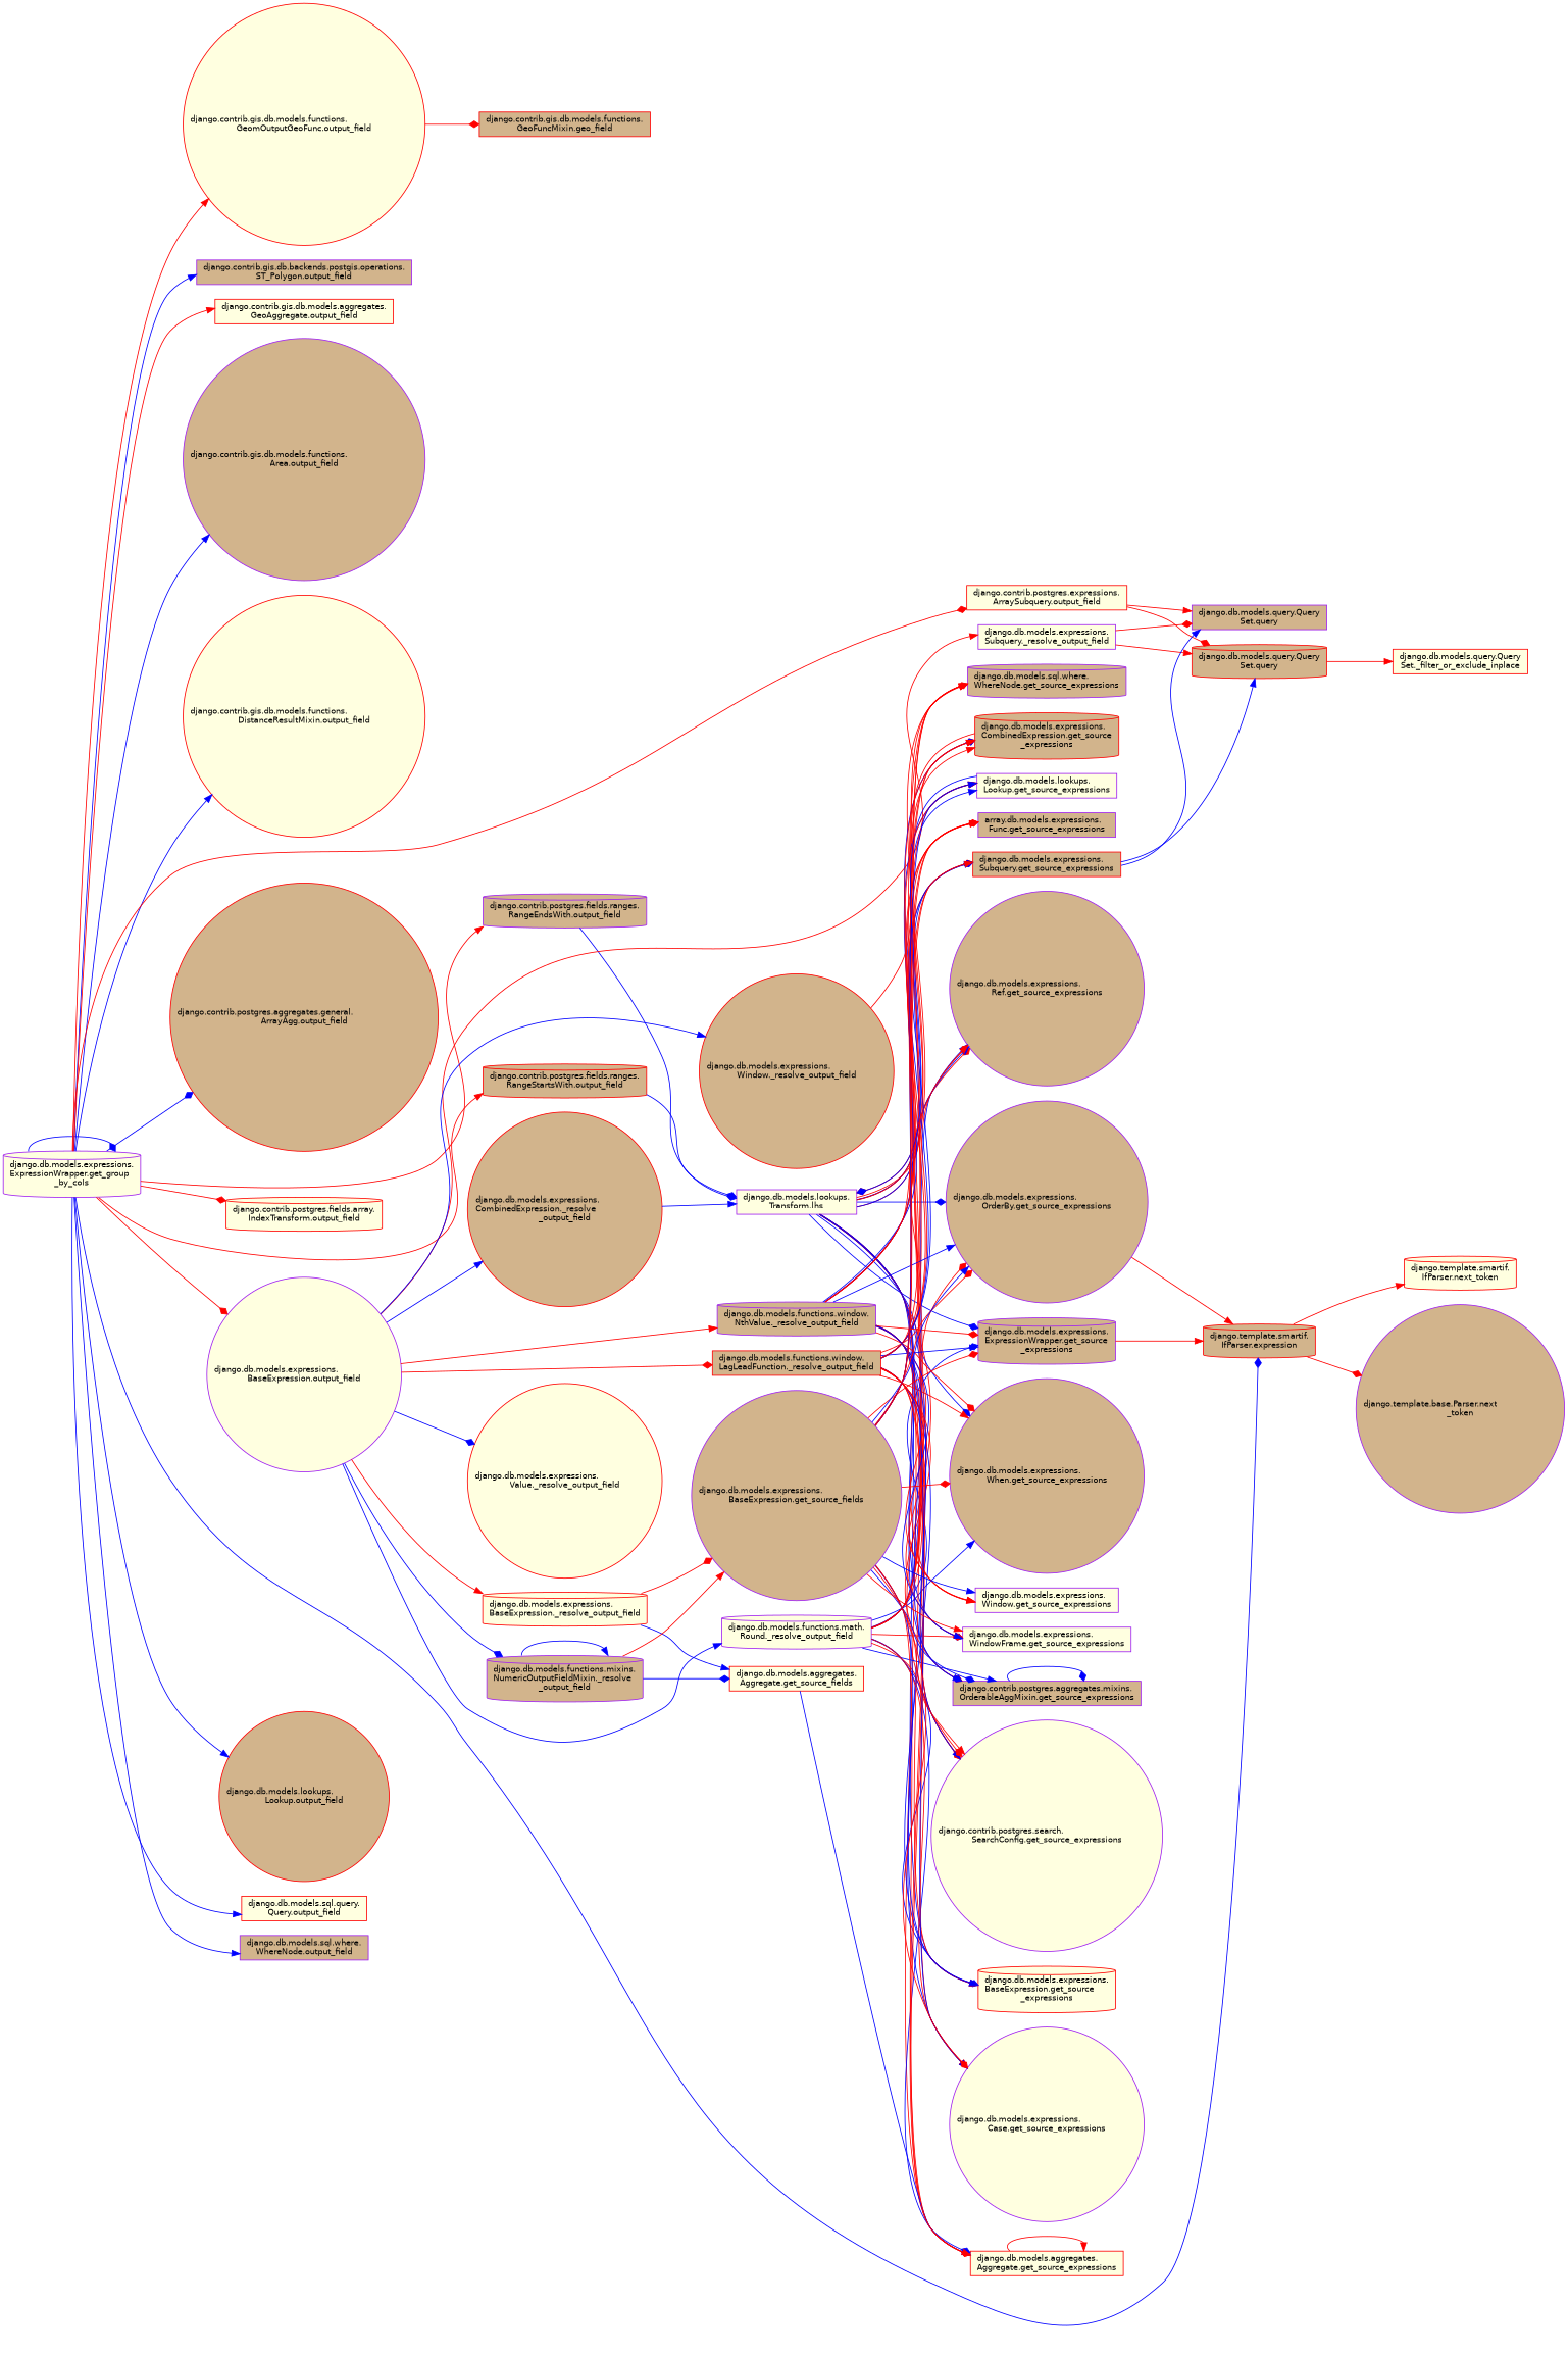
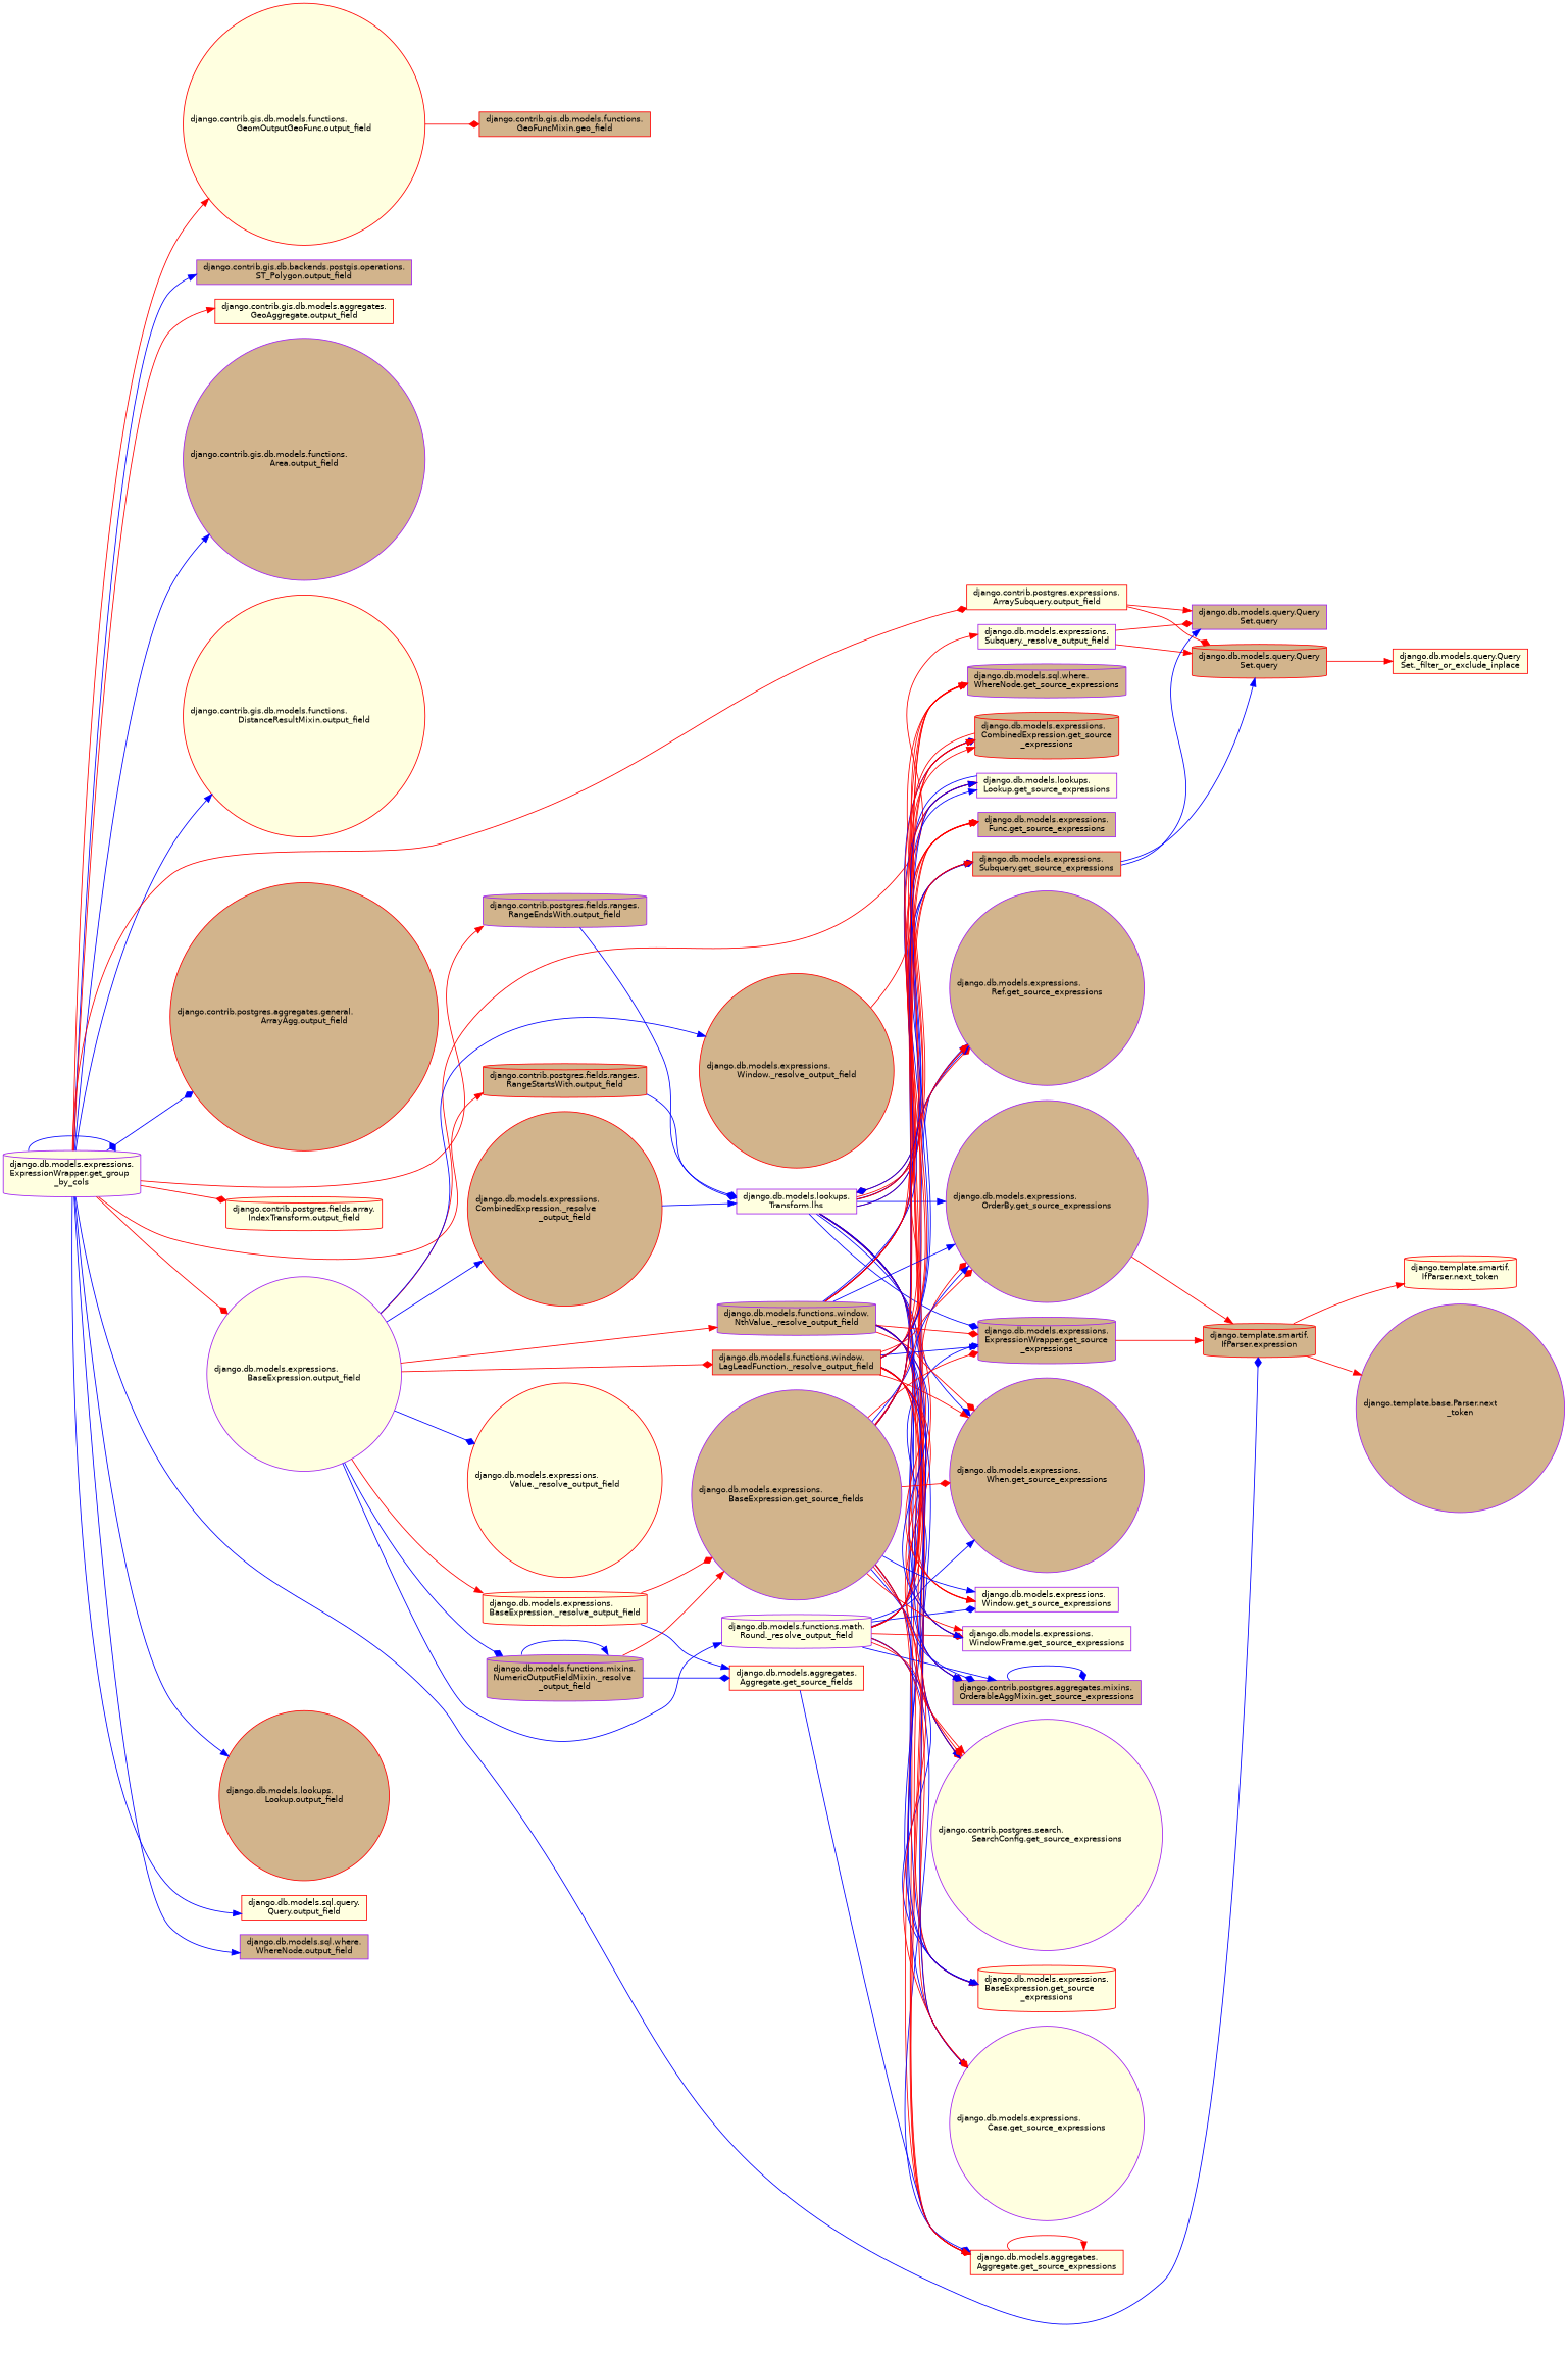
  digraph {
    rankdir=LR
    node [color=purple fillcolor=tan fontname=Helvetica fontsize=10 shape=box style=filled]
    edge [arrowhead=normal color=red fontname=Helvetica fontsize=10 labelfontname=Helvetica labelfontsize=10 style=solid]
    n1 [fillcolor=lightyellow fontcolor=black height=0.2 label="django.db.models.expressions.\lExpressionWrapper.get_group\l_by_cols" shape=cylinder width=0.4]
    n2 [color=red height=0.2 label="django.template.smartif.\lIfParser.expression" shape=cylinder width=0.4]
    n3 [height=0.2 label="django.contrib.gis.db.backends.postgis.operations.\lST_Polygon.output_field" width=0.4]
    n4 [color=red fillcolor=lightyellow height=0.2 label="django.contrib.gis.db.models.aggregates.\lGeoAggregate.output_field" width=0.4]
    n5 [height=0.2 label="django.contrib.gis.db.models.functions.\lArea.output_field" shape=circle width=0.4]
    n6 [color=red fillcolor=lightyellow height=0.2 label="django.contrib.gis.db.models.functions.\lDistanceResultMixin.output_field" shape=circle width=0.4]
    n7 [color=red fillcolor=lightyellow height=0.2 label="django.contrib.gis.db.models.functions.\lGeomOutputGeoFunc.output_field" shape=circle width=0.4]
    n8 [color=red height=0.2 label="django.contrib.postgres.aggregates.general.\lArrayAgg.output_field" shape=circle width=0.4]
    n9 [color=red fillcolor=lightyellow height=0.2 label="django.contrib.postgres.expressions.\lArraySubquery.output_field" width=0.4]
    n10 [color=red fillcolor=lightyellow height=0.2 label="django.contrib.postgres.fields.array.\lIndexTransform.output_field" shape=cylinder width=0.4]
    n11 [height=0.2 label="django.contrib.postgres.fields.ranges.\lRangeEndsWith.output_field" shape=cylinder width=0.4]
    n12 [color=red height=0.2 label="django.contrib.postgres.fields.ranges.\lRangeStartsWith.output_field" shape=cylinder width=0.4]
    n13 [fillcolor=lightyellow height=0.2 label="django.db.models.expressions.\lBaseExpression.output_field" shape=circle width=0.4]
    n14 [color=red height=0.2 label="django.db.models.lookups.\lLookup.output_field" shape=circle width=0.4]
    n15 [color=red fillcolor=lightyellow height=0.2 label="django.db.models.sql.query.\lQuery.output_field" width=0.4]
    n16 [height=0.2 label="django.db.models.sql.where.\lWhereNode.output_field" width=0.4]
    n17 [height=0.2 label="django.template.base.Parser.next\l_token" shape=circle width=0.4]
    n18 [color=red fillcolor=lightyellow height=0.2 label="django.template.smartif.\lIfParser.next_token" shape=cylinder width=0.4]
    n19 [color=red height=0.2 label="django.contrib.gis.db.models.functions.\lGeoFuncMixin.geo_field" width=0.4]
    n20 [color=red height=0.2 label="django.db.models.query.Query\lSet.query" shape=cylinder width=0.4]
    n21 [height=0.2 label="django.db.models.query.Query\lSet.query" width=0.4]
    n22 [fillcolor=lightyellow height=0.2 label="django.db.models.lookups.\lTransform.lhs" width=0.4]
    n23 [color=red fillcolor=lightyellow height=0.2 label="django.db.models.expressions.\lBaseExpression._resolve_output_field" shape=cylinder width=0.4]
    n24 [color=red height=0.2 label="django.db.models.expressions.\lCombinedExpression._resolve\l_output_field" shape=circle width=0.4]
    n25 [fillcolor=lightyellow height=0.2 label="django.db.models.expressions.\lSubquery._resolve_output_field" width=0.4]
    n26 [color=red fillcolor=lightyellow height=0.2 label="django.db.models.expressions.\lValue._resolve_output_field" shape=circle width=0.4]
    n27 [color=red height=0.2 label="django.db.models.expressions.\lWindow._resolve_output_field" shape=circle width=0.4]
    n28 [fillcolor=lightyellow height=0.2 label="django.db.models.functions.math.\lRound._resolve_output_field" shape=cylinder width=0.4]
    n29 [height=0.2 label="django.db.models.functions.mixins.\lNumericOutputFieldMixin._resolve\l_output_field" shape=cylinder width=0.4]
    n30 [color=red height=0.2 label="django.db.models.functions.window.\lLagLeadFunction._resolve_output_field" width=0.4]
    n31 [height=0.2 label="django.db.models.functions.window.\lNthValue._resolve_output_field" shape=cylinder width=0.4]
    n32 [color=red fillcolor=lightyellow height=0.2 label="django.db.models.query.Query\lSet._filter_or_exclude_inplace" width=0.4]
    n33 [height=0.2 label="django.contrib.postgres.aggregates.mixins.\lOrderableAggMixin.get_source_expressions" width=0.4]
    n34 [fillcolor=lightyellow height=0.2 label="django.contrib.postgres.search.\lSearchConfig.get_source_expressions" shape=circle width=0.4]
    n35 [color=red fillcolor=lightyellow height=0.2 label="django.db.models.aggregates.\lAggregate.get_source_expressions" width=0.4]
    n36 [color=red fillcolor=lightyellow height=0.2 label="django.db.models.expressions.\lBaseExpression.get_source\l_expressions" shape=cylinder width=0.4]
    n37 [fillcolor=lightyellow height=0.2 label="django.db.models.expressions.\lCase.get_source_expressions" shape=circle width=0.4]
    n38 [color=red height=0.2 label="django.db.models.expressions.\lCombinedExpression.get_source\l_expressions" shape=cylinder width=0.4]
    n39 [height=0.2 label="django.db.models.expressions.\lExpressionWrapper.get_source\l_expressions" shape=cylinder width=0.4]
-   n40 [height=0.2 label="array.db.models.expressions.\lFunc.get_source_expressions" width=0.4]
+   n40 [height=0.2 label="django.db.models.expressions.\lFunc.get_source_expressions" width=0.4]
    n41 [height=0.2 label="django.db.models.expressions.\lOrderBy.get_source_expressions" shape=circle width=0.4]
    n42 [height=0.2 label="django.db.models.expressions.\lRef.get_source_expressions" shape=circle width=0.4]
    n43 [color=red height=0.2 label="django.db.models.expressions.\lSubquery.get_source_expressions" width=0.4]
    n44 [height=0.2 label="django.db.models.expressions.\lWhen.get_source_expressions" shape=circle width=0.4]
    n45 [fillcolor=lightyellow height=0.2 label="django.db.models.expressions.\lWindow.get_source_expressions" width=0.4]
    n46 [fillcolor=lightyellow height=0.2 label="django.db.models.expressions.\lWindowFrame.get_source_expressions" width=0.4]
    n47 [fillcolor=lightyellow height=0.2 label="django.db.models.lookups.\lLookup.get_source_expressions" width=0.4]
    n48 [height=0.2 label="django.db.models.sql.where.\lWhereNode.get_source_expressions" shape=cylinder width=0.4]
    n49 [color=red fillcolor=lightyellow height=0.2 label="django.db.models.aggregates.\lAggregate.get_source_fields" width=0.4]
    n50 [height=0.2 label="django.db.models.expressions.\lBaseExpression.get_source_fields" shape=circle width=0.4]
    n1 -> n1 [arrowhead=diamond color=blue]
    n1 -> n2 [arrowhead=diamond color=blue]
    n1 -> n3 [color=blue]
    n1 -> n4
    n1 -> n5 [color=blue]
    n1 -> n6 [color=blue]
    n1 -> n7
    n1 -> n8 [arrowhead=diamond color=blue]
    n1 -> n9 [arrowhead=diamond]
    n1 -> n10 [arrowhead=diamond]
    n1 -> n11
    n1 -> n12
    n1 -> n13 [arrowhead=diamond]
    n1 -> n14 [color=blue]
    n1 -> n15 [color=blue]
    n1 -> n16 [color=blue]
-   n2 -> n17 [arrowhead=diamond]
+   n2 -> n17
    n2 -> n18
    n7 -> n19 [arrowhead=diamond]
    n9 -> n20 [arrowhead=diamond]
    n9 -> n21
    n11 -> n22 [arrowhead=diamond color=blue]
    n12 -> n22 [arrowhead=diamond color=blue]
    n13 -> n23
    n13 -> n24 [color=blue]
    n13 -> n25
    n13 -> n26 [arrowhead=diamond color=blue]
    n13 -> n27 [color=blue]
    n13 -> n28 [color=blue]
    n13 -> n29 [arrowhead=diamond color=blue]
    n13 -> n30 [arrowhead=diamond]
    n13 -> n31
    n20 -> n32
    n22 -> n33 [color=blue]
    n22 -> n34 [arrowhead=diamond]
    n22 -> n35 [arrowhead=diamond]
    n22 -> n36 [color=blue]
    n22 -> n37 [color=blue]
    n22 -> n38
    n22 -> n39 [arrowhead=diamond color=blue]
    n22 -> n40
-   n22 -> n41 [arrowhead=diamond color=blue]
+   n22 -> n41 [color=blue]
    n22 -> n42 [arrowhead=diamond]
    n22 -> n43 [color=blue]
    n22 -> n44 [arrowhead=diamond color=blue]
    n22 -> n45
    n22 -> n46 [arrowhead=diamond color=blue]
    n22 -> n47 [color=blue]
    n22 -> n48
    n23 -> n49 [color=blue]
    n23 -> n50 [arrowhead=diamond]
    n24 -> n22 [color=blue]
    n25 -> n20
    n25 -> n21 [arrowhead=diamond]
    n27 -> n48
    n28 -> n33 [color=blue]
    n28 -> n34
    n28 -> n35 [color=blue]
    n28 -> n36 [arrowhead=diamond color=blue]
    n28 -> n37
    n28 -> n38 [arrowhead=diamond]
    n28 -> n39 [arrowhead=diamond color=blue]
    n28 -> n40
    n28 -> n41 [arrowhead=diamond]
    n28 -> n42 [color=blue]
    n28 -> n43 [arrowhead=diamond]
    n28 -> n44 [color=blue]
+   n28 -> n45 [arrowhead=diamond color=blue]
    n28 -> n46 [arrowhead=diamond]
    n28 -> n47
    n29 -> n29 [color=blue]
    n29 -> n49 [arrowhead=diamond color=blue]
    n29 -> n50
    n30 -> n33 [arrowhead=diamond]
    n30 -> n34 [arrowhead=diamond]
    n30 -> n35 [arrowhead=diamond]
    n30 -> n36 [color=blue]
    n30 -> n37
    n30 -> n38 [arrowhead=diamond color=blue]
    n30 -> n39 [color=blue]
    n30 -> n40 [arrowhead=diamond]
    n30 -> n41 [arrowhead=diamond]
    n30 -> n42 [arrowhead=diamond]
    n30 -> n43 [arrowhead=diamond]
    n30 -> n44
    n30 -> n45
    n30 -> n46
    n30 -> n47 [color=blue]
    n30 -> n48
    n31 -> n33 [arrowhead=diamond color=blue]
    n31 -> n34 [color=blue]
    n31 -> n35 [arrowhead=diamond]
    n31 -> n36
    n31 -> n37 [color=blue]
    n31 -> n38
    n31 -> n39 [arrowhead=diamond]
    n31 -> n40
    n31 -> n41 [color=blue]
    n31 -> n42 [color=blue]
    n31 -> n43 [arrowhead=diamond color=blue]
    n31 -> n44 [arrowhead=diamond]
    n31 -> n45
    n31 -> n46 [color=blue]
    n31 -> n47
    n31 -> n48 [arrowhead=diamond]
    n33 -> n33 [arrowhead=diamond color=blue]
    n35 -> n35
    n38 -> n22 [arrowhead=diamond]
    n39 -> n2
    n41 -> n2
    n43 -> n20 [color=blue]
    n43 -> n21 [color=blue]
    n47 -> n22 [arrowhead=diamond color=blue]
    n49 -> n35 [arrowhead=diamond color=blue]
    n50 -> n33 [arrowhead=diamond color=blue]
    n50 -> n34 [arrowhead=diamond]
    n50 -> n35
    n50 -> n36 [color=blue]
    n50 -> n37 [arrowhead=diamond]
    n50 -> n38
    n50 -> n39 [arrowhead=diamond]
    n50 -> n40 [arrowhead=diamond]
    n50 -> n41 [color=blue]
    n50 -> n42
    n50 -> n43
    n50 -> n44 [arrowhead=diamond]
    n50 -> n45 [color=blue]
    n50 -> n46
    n50 -> n47 [color=blue]
    n50 -> n48
  }
